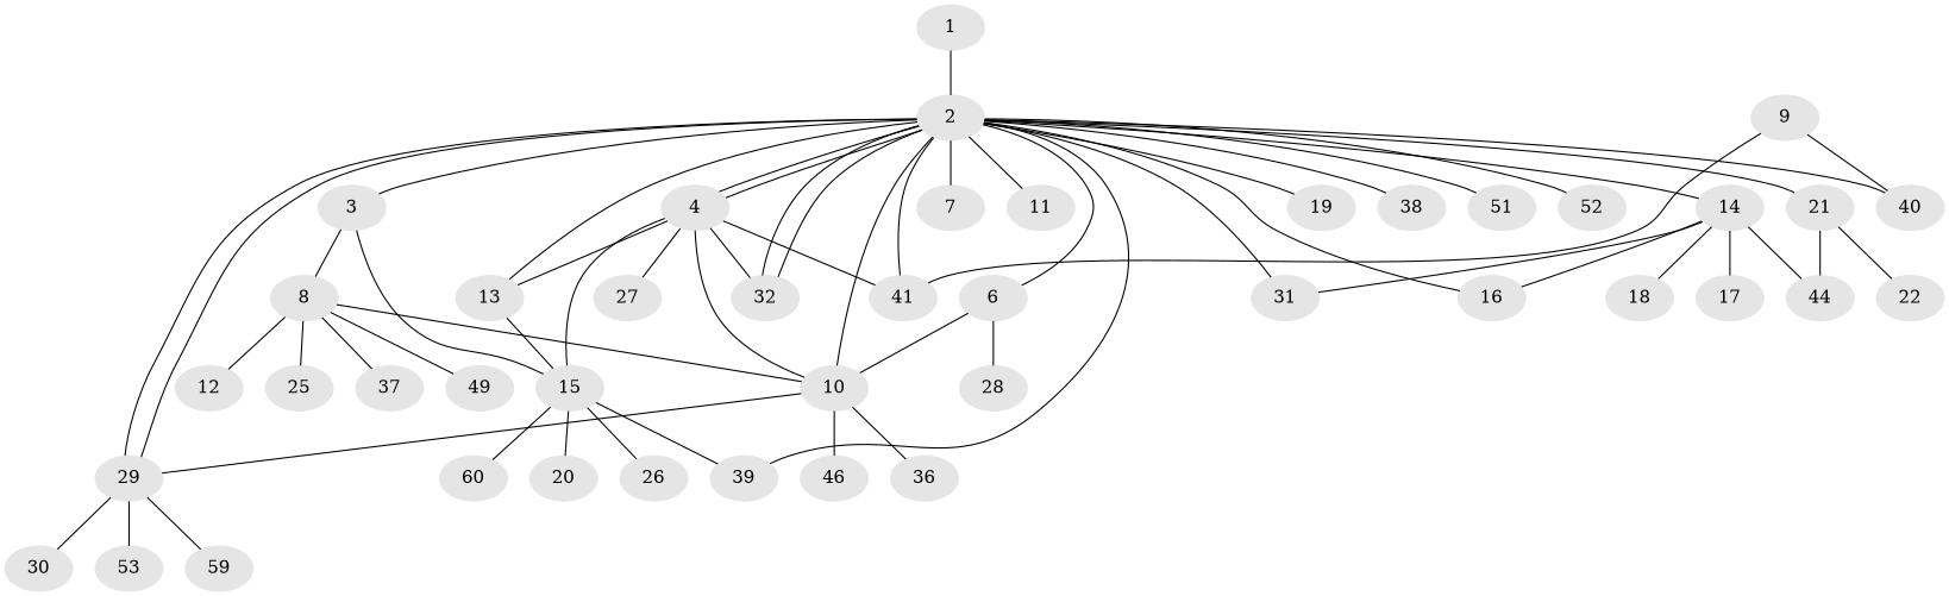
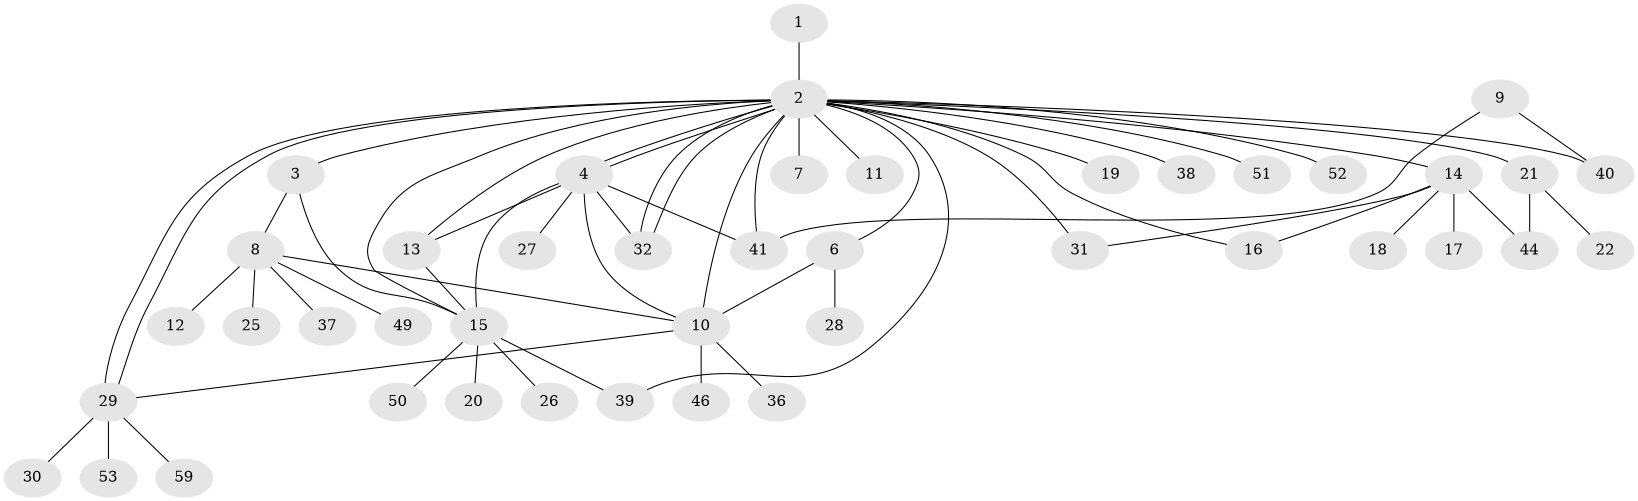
  graph {
    node [color=gray90 style=filled]
    2 [super="+5"]
    3
    4 [super="+24"]
    6 [super="+23"]
    7
    10 [super="+58"]
    11
    13 [super="+43"]
    14 [super="+48"]
    15 [super="+35"]
    19
    21 [super="+47"]
    29 [super="+33"]
    31
    32
    38
    39 [super="+60"]
    40
    41 [super="+55"]
    51 [super="+57"]
    52
    16
    1
    8 [super="+56"]
    27
    28
    9 [super="+34"]
    46 [super="+54"]
    36
    17
    18
    44
    20
    26
-   50 [label=60]
+   50
    22
    30
    53
    59
    12
    25
    37
    49
    2 -- 3 [weight=2]
    2 -- 4
    2 -- 4
    2 -- 6
    2 -- 7
    2 -- 10 [weight=3]
    2 -- 11
    2 -- 13
    2 -- 14 [weight=2]
+   2 -- 15
    2 -- 19 [weight=2]
    2 -- 21 [weight=2]
    2 -- 29 [weight=2]
    2 -- 29
    2 -- 31
    2 -- 32
    2 -- 32
    2 -- 38
    2 -- 39
    2 -- 40
    2 -- 41
    2 -- 51
    2 -- 52
    2 -- 16
    3 -- 15
    3 -- 8
    4 -- 10
    4 -- 13
    4 -- 15
    4 -- 32
    4 -- 41
    4 -- 27
    6 -- 10 [weight=2]
    6 -- 28
    10 -- 29
    10 -- 46
    10 -- 36
    13 -- 15
    14 -- 31
    14 -- 16
    14 -- 17
    14 -- 18
    14 -- 44
    15 -- 39
    15 -- 20
    15 -- 26
    15 -- 50
    21 -- 44
    21 -- 22
    29 -- 30
    29 -- 53
    29 -- 59
    1 -- 2
    8 -- 10 [weight=2]
    8 -- 12
    8 -- 25
    8 -- 37
    8 -- 49
    9 -- 40
    9 -- 41
  }
